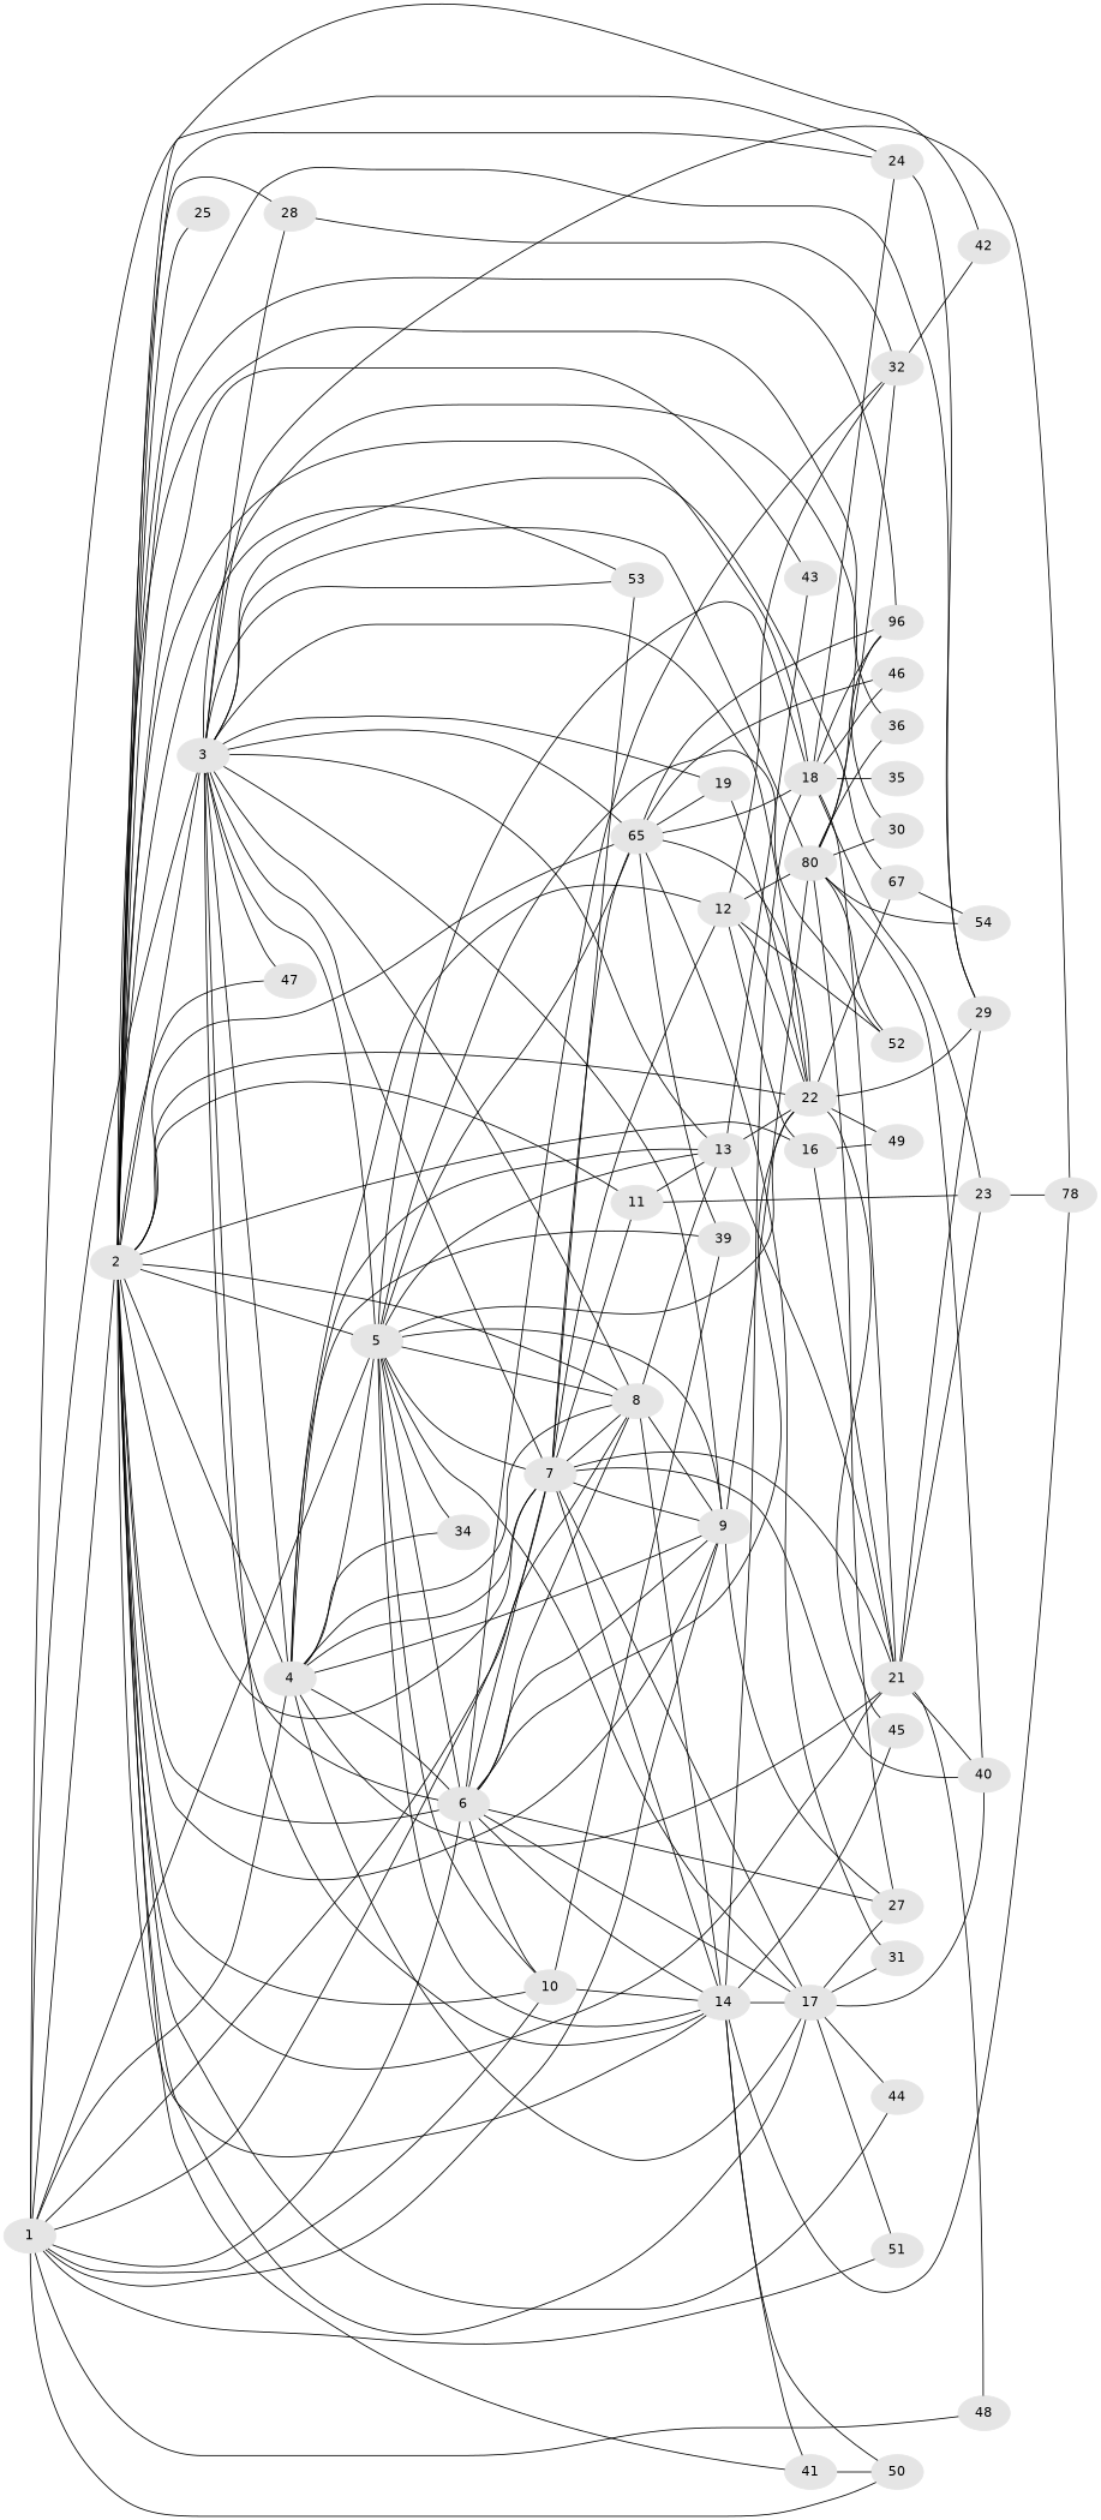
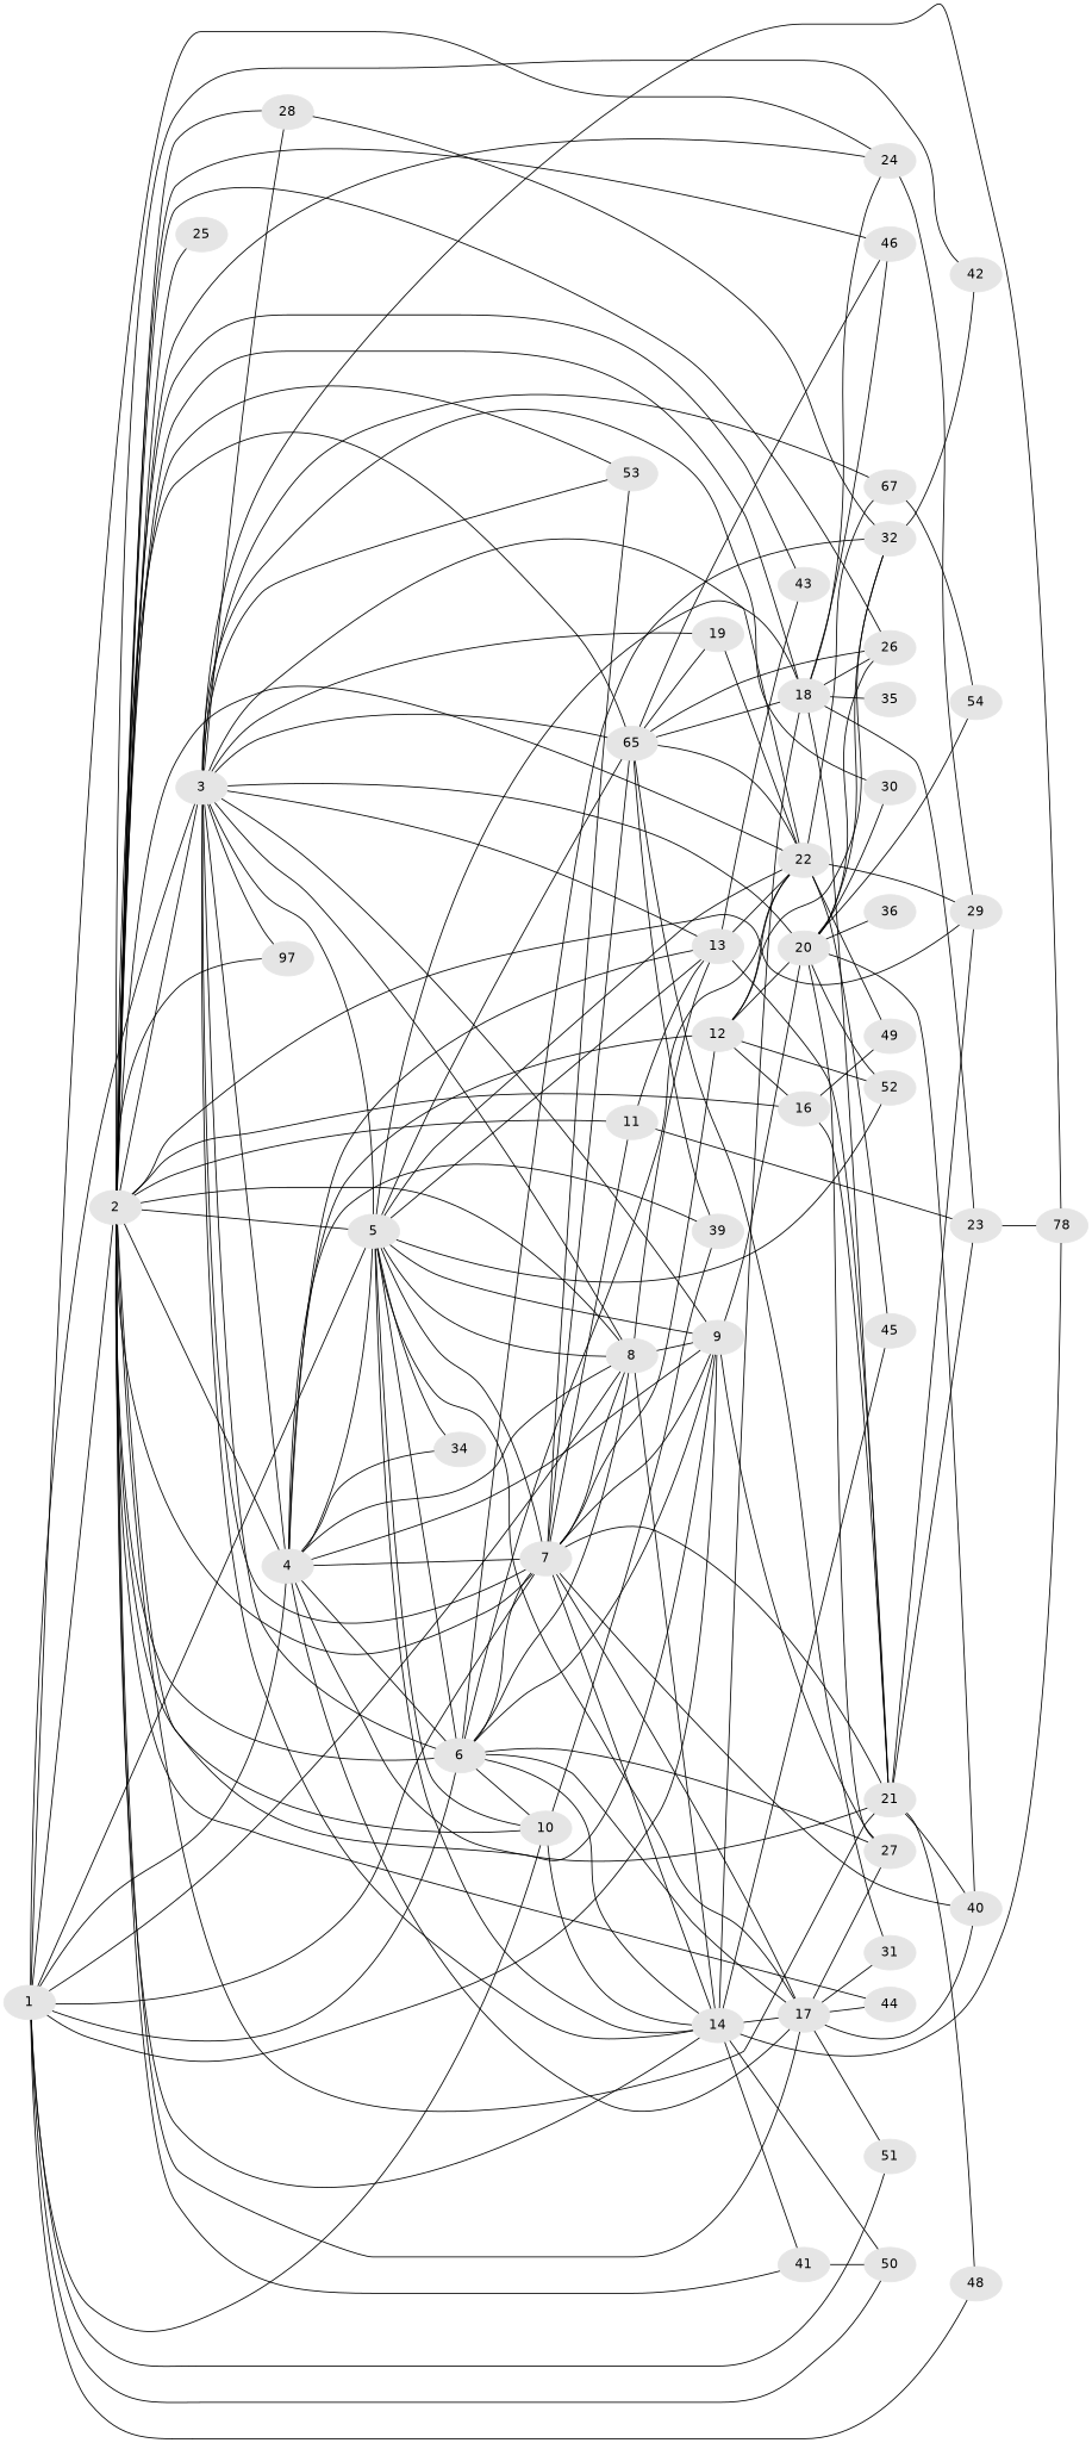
  graph {
    fontname="DejaVu Sans"
    rankdir=LR
    node [color=gray90 fontname="DejaVu Sans" style=filled]
    edge [fontname="DejaVu Sans" weight=1.0]
    1
    2
    3
    4
    5
    6
    7
    8
    9
    10
    24
    48
    50
    51
    11
    14
    n17 [label=65]
    16
    17
    18
    21
    22
    25
-   26 [label=96]
+   26
    28
    29
    36
    41
    42
    43
    44
-   47
+   47 [label=97]
    53
    13
    19
-   20 [label=80]
+   20
    30
    n38 [label=67]
    n39 [label=78]
    12
    34
    39
    52
    27
    32
    40
    23
    45
    31
    46
    49
    35
    54
    1 -- 2
    1 -- 3
    1 -- 4
    1 -- 5 [weight=2.0]
    1 -- 6
    1 -- 7 [weight=2.0]
    1 -- 8
    1 -- 9
    1 -- 10
    1 -- 24
    1 -- 48
    1 -- 50
    1 -- 51
    2 -- 3
    2 -- 4
    2 -- 5 [weight=2.0]
    2 -- 6 [weight=2.0]
    2 -- 7
    2 -- 8 [weight=2.0]
    2 -- 9
    2 -- 10 [weight=2.0]
    2 -- 24 [weight=2.0]
    2 -- 11
    2 -- 14 [weight=3.0]
    2 -- n17
    2 -- 16
    2 -- 17
    2 -- 18
    2 -- 21 [weight=3.0]
    2 -- 22
    2 -- 25
    2 -- 26
    2 -- 28
    2 -- 29
-   2 -- 36
+   2 -- 46
    2 -- 41
    2 -- 42
    2 -- 43
    2 -- 44
    2 -- 47
    2 -- 53
    3 -- 4
    3 -- 5 [weight=2.0]
    3 -- 6
    3 -- 7
    3 -- 8
    3 -- 9 [weight=2.0]
    3 -- 14
    3 -- n17 [weight=2.0]
    3 -- 22 [weight=2.0]
    3 -- 28
    3 -- 47
    3 -- 53
    3 -- 13
    3 -- 19
    3 -- 20 [weight=2.0]
    3 -- 30
    3 -- n38
    3 -- n39
    4 -- 5 [weight=2.0]
    4 -- 6 [weight=2.0]
    4 -- 7 [weight=2.0]
    4 -- 8
    4 -- 9
    4 -- 17 [weight=2.0]
    4 -- 21 [weight=9.0]
    4 -- 13
    4 -- 12
    4 -- 34 [weight=2.0]
    4 -- 39
    5 -- 6 [weight=2.0]
    5 -- 7 [weight=2.0]
    5 -- 8 [weight=3.0]
    5 -- 9 [weight=3.0]
    5 -- 10
    5 -- 14 [weight=3.0]
    5 -- n17 [weight=7.0]
    5 -- 17
    5 -- 18
    5 -- 22 [weight=9.0]
    5 -- 13
    5 -- 34
    5 -- 52
    6 -- 7
    6 -- 8
    6 -- 9
    6 -- 10
    6 -- 14
    6 -- 17
    6 -- 22
    6 -- 27 [weight=2.0]
    6 -- 32
    7 -- 8
    7 -- 9 [weight=2.0]
    7 -- 11
    7 -- 14
    7 -- n17 [weight=2.0]
    7 -- 17
    7 -- 21
    7 -- 53
    7 -- 12
    7 -- 40 [weight=3.0]
    8 -- 9
    8 -- 14 [weight=13.0]
    8 -- 13
    9 -- 20 [weight=3.0]
    9 -- 27
    10 -- 14 [weight=2.0]
    10 -- 39
    24 -- 29
    11 -- 13
    11 -- 23
    14 -- 50
    14 -- 17
    14 -- 18 [weight=2.0]
    14 -- 41
    14 -- n39
    14 -- 45
    n17 -- 18
    n17 -- 22
    n17 -- 26
    n17 -- 19
    n17 -- 39
    n17 -- 31
    n17 -- 46
    16 -- 21
    16 -- 49
    17 -- 51
    17 -- 44
    17 -- 27
    17 -- 40
    17 -- 31
    18 -- 24 [weight=2.0]
    18 -- 21
    18 -- 26
    18 -- 23
    18 -- 46
    18 -- 35
    21 -- 48
    21 -- 29
    21 -- 40 [weight=2.0]
    21 -- 23
    22 -- 29
    22 -- n38
    22 -- 45
    22 -- 49
    28 -- 32
    41 -- 50
    13 -- 21
    13 -- 22
    13 -- 43
    19 -- 22
    20 -- 26
    20 -- 36
    20 -- 30
    20 -- 52
    20 -- 27
    20 -- 32
    20 -- 40
    20 -- 54
    n38 -- 54
    12 -- 16
    12 -- 22 [weight=2.0]
    12 -- 20 [weight=2.0]
    12 -- 52
    12 -- 32
    32 -- 42
    23 -- n39
  }
